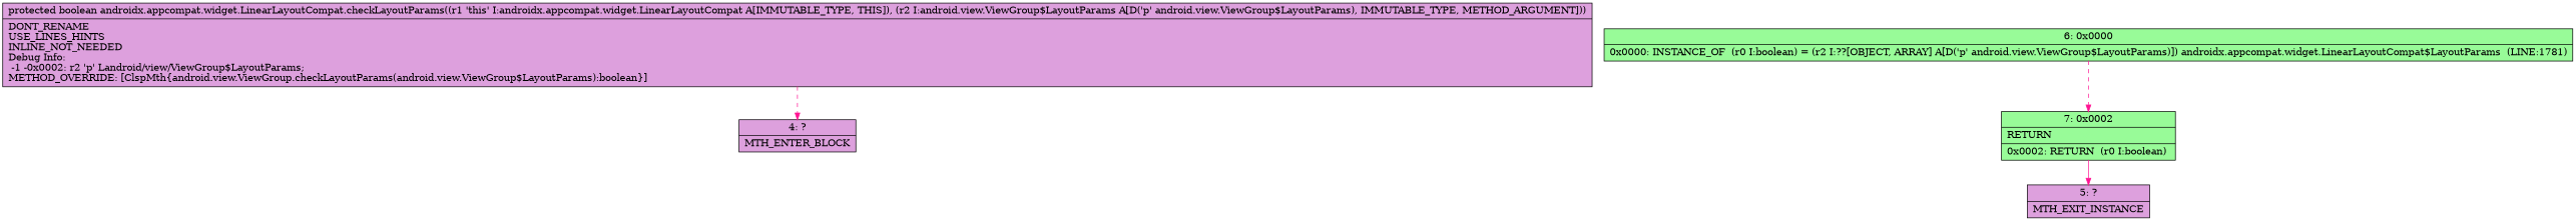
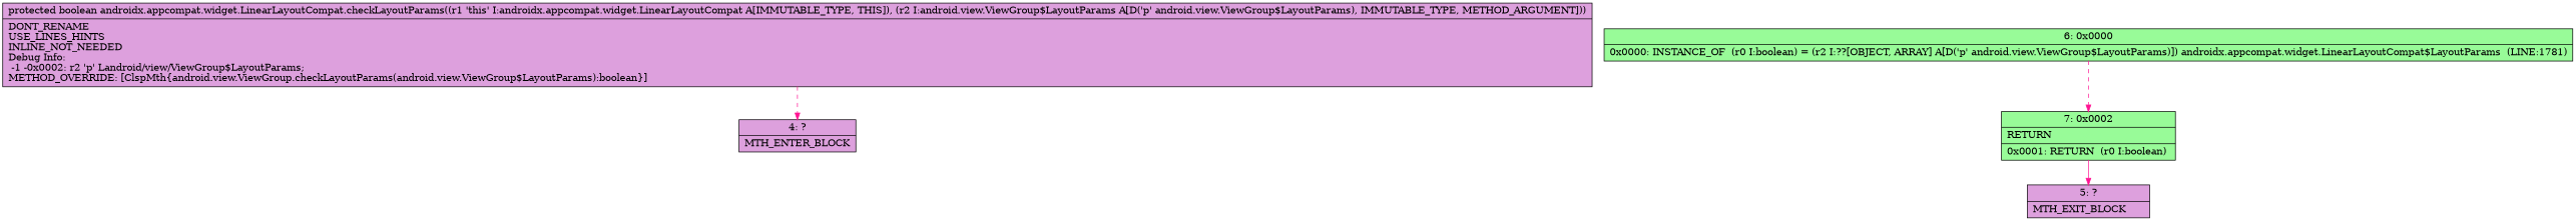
  digraph {
    node [fillcolor=plum shape=record style=filled]
    edge [color=deeppink style=dashed]
    n1 [label="{4\:\ ?|MTH_ENTER_BLOCK\l}"]
    n2 [fillcolor=palegreen label="{6\:\ 0x0000|0x0000: INSTANCE_OF  (r0 I:boolean) = (r2 I:??[OBJECT, ARRAY] A[D('p' android.view.ViewGroup$LayoutParams)]) androidx.appcompat.widget.LinearLayoutCompat$LayoutParams  (LINE:1781)\l}"]
-   n3 [fillcolor=palegreen label="{7\:\ 0x0002|RETURN\l|0x0002: RETURN  (r0 I:boolean) \l}"]
-   n4 [label="{5\:\ ?|MTH_EXIT_INSTANCE\l}"]
+   n3 [fillcolor=palegreen label="{7\:\ 0x0002|RETURN\l|0x0001: RETURN  (r0 I:boolean) \l}"]
+   n4 [label="{5\:\ ?|MTH_EXIT_BLOCK\l}"]
    n5 [label="{protected boolean androidx.appcompat.widget.LinearLayoutCompat.checkLayoutParams((r1 'this' I:androidx.appcompat.widget.LinearLayoutCompat A[IMMUTABLE_TYPE, THIS]), (r2 I:android.view.ViewGroup$LayoutParams A[D('p' android.view.ViewGroup$LayoutParams), IMMUTABLE_TYPE, METHOD_ARGUMENT]))  | DONT_RENAME\lUSE_LINES_HINTS\lINLINE_NOT_NEEDED\lDebug Info:\l  \-1 \-0x0002: r2 'p' Landroid\/view\/ViewGroup$LayoutParams;\lMETHOD_OVERRIDE: [ClspMth\{android.view.ViewGroup.checkLayoutParams(android.view.ViewGroup$LayoutParams):boolean\}]\l}"]
    n2 -> n3
    n3 -> n4 [style=solid]
    n5 -> n1
  }
